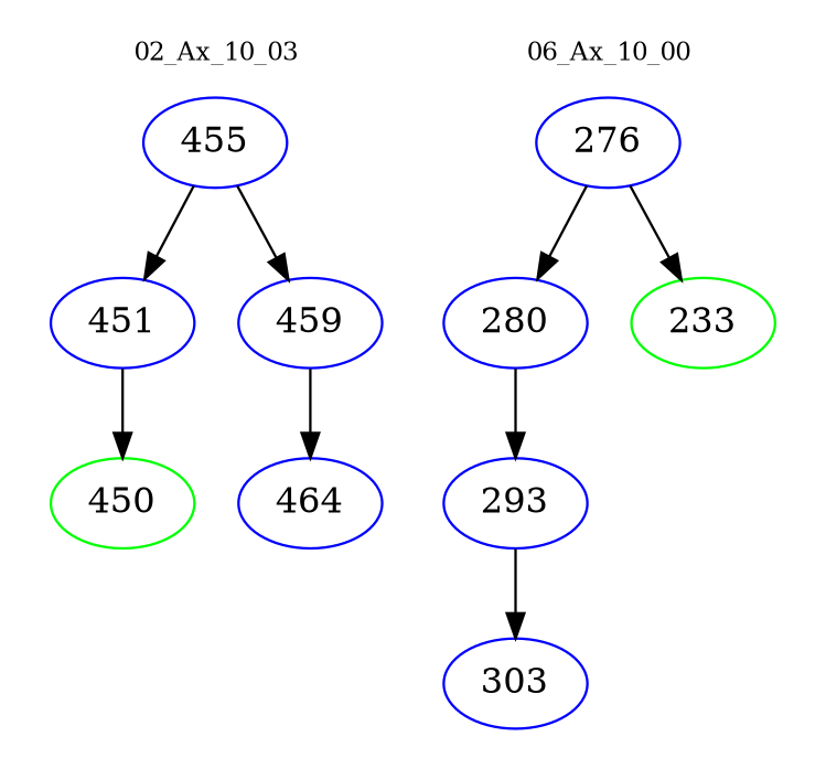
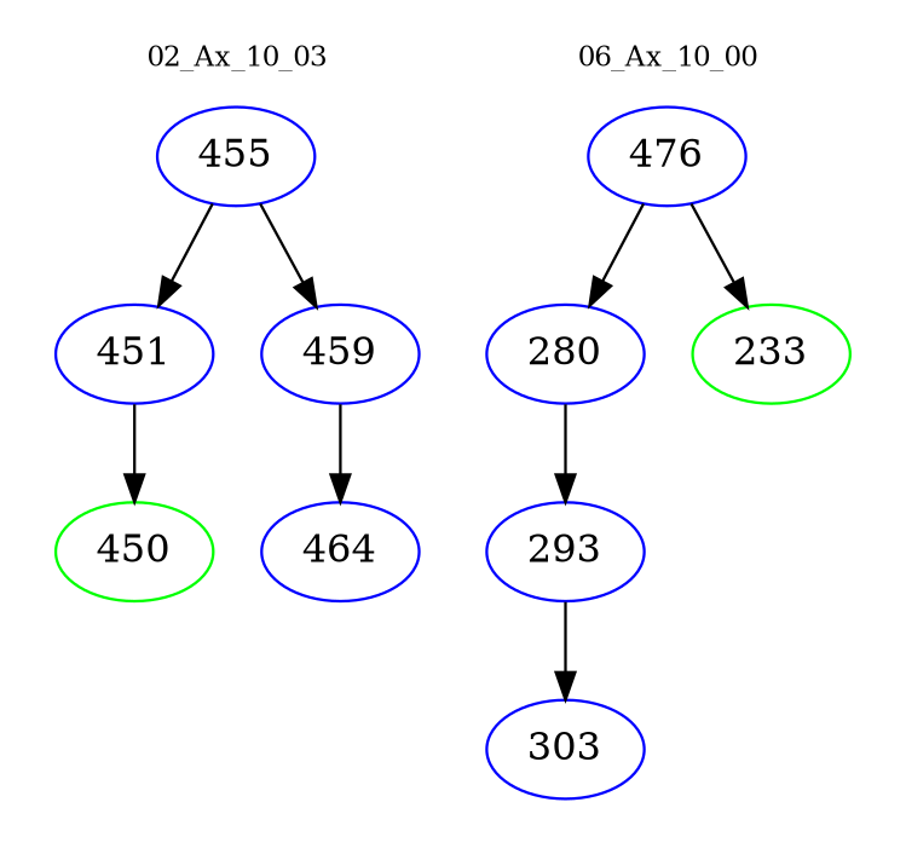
  digraph {
    node [color=blue]
    edge [color=black]
    n1 [label=455]
    n2 [label=451]
    n3 [label=459]
    n4 [color=green label=450]
    n5 [label=464]
    n6 [label=280]
-   n7 [label=276]
+   n7 [label=476]
    n8 [label=293]
    n9 [color=green label=233]
    n10 [label=303]
    subgraph cluster_1 {
      color=white
      fontsize=10
      label="02_Ax_10_03"
      n1
      n2
      n3
      n4
      n5
    }
    subgraph cluster_2 {
      color=white
      fontsize=10
      label="06_Ax_10_00"
      n6
      n7
      n8
      n9
      n10
    }
    n1 -> n2
    n1 -> n3
    n2 -> n4
    n3 -> n5
    n6 -> n8
    n7 -> n6
    n7 -> n9
    n8 -> n10
  }
